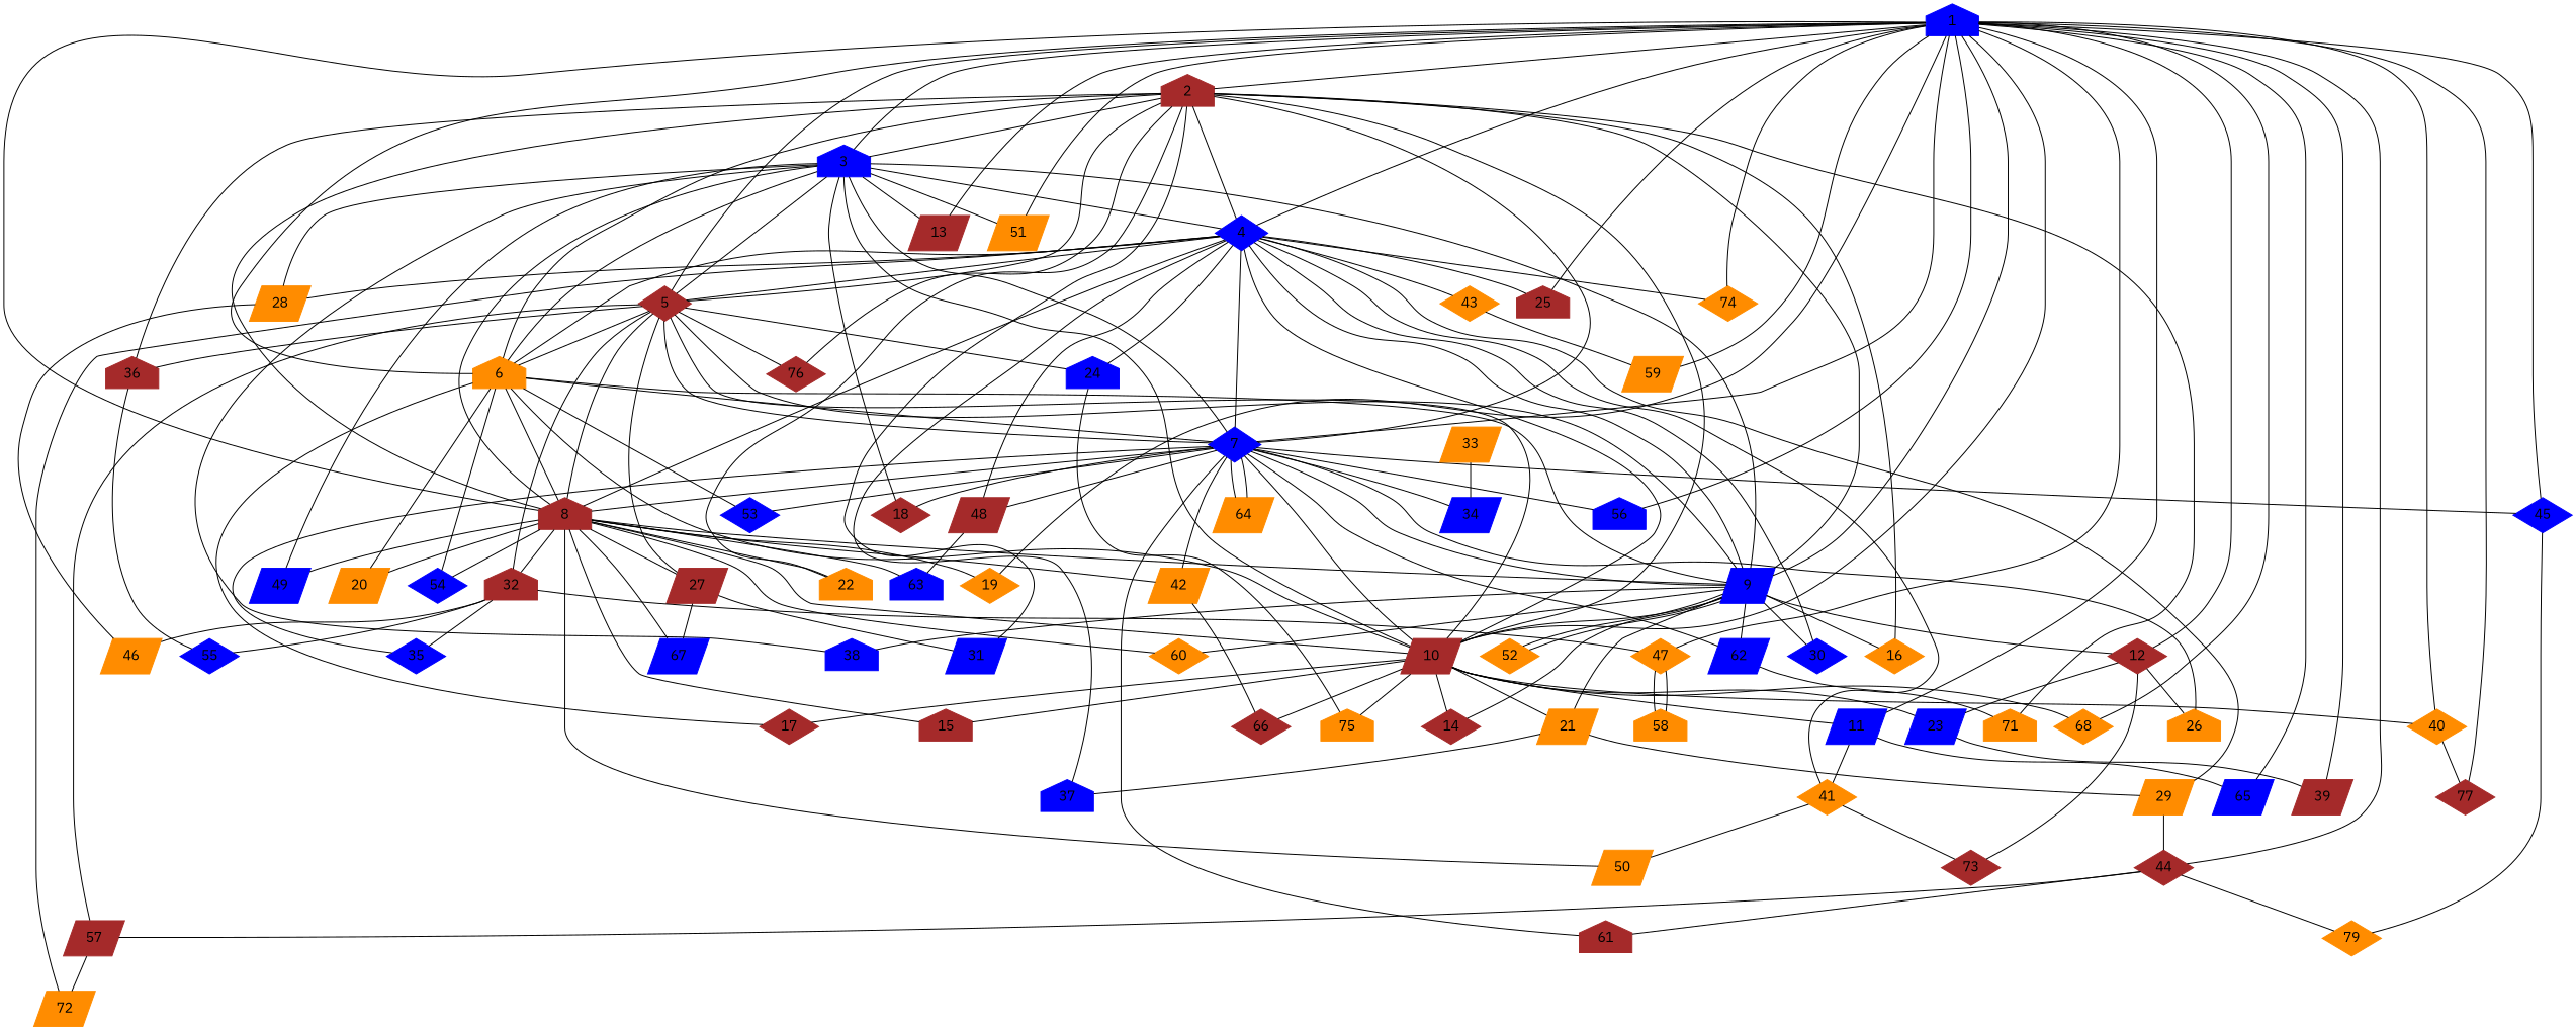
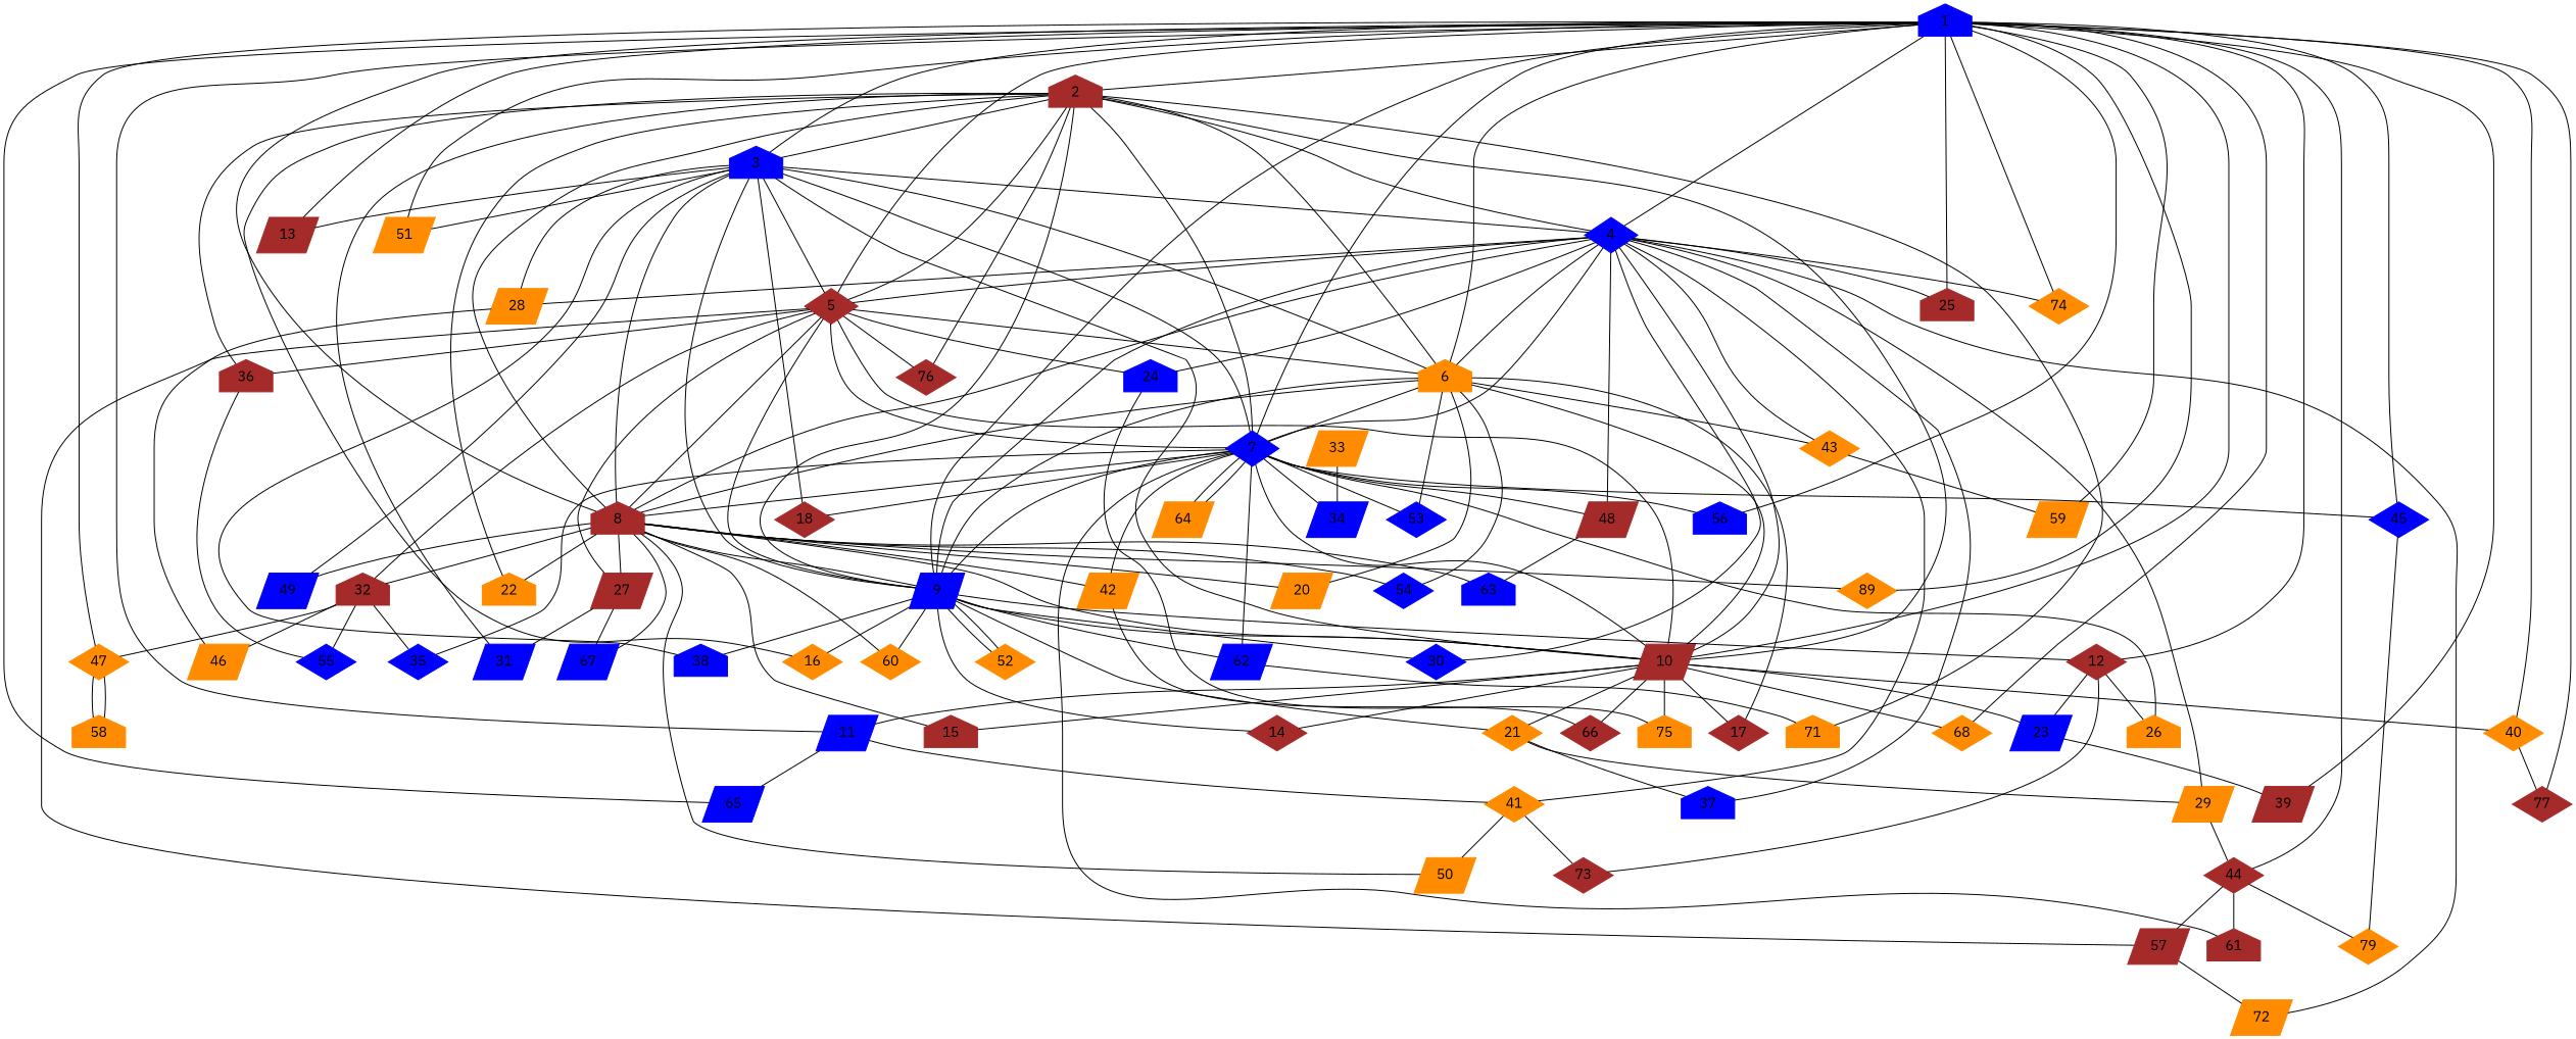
  graph {
    fontname="IBM Plex Sans"
    node [color=darkorange fontname="IBM Plex Sans" shape=diamond style=filled]
    edge [fontname="IBM Plex Sans"]
    1 [color=blue shape=house]
    2 [color=brown shape=house]
    3 [color=blue shape=house]
    4 [color=blue]
    5 [color=brown]
    6 [shape=house]
    7 [color=blue]
    8 [color=brown shape=house]
    9 [color=blue shape=parallelogram]
    10 [color=brown shape=parallelogram]
    11 [color=blue shape=parallelogram]
    12 [color=brown]
    13 [color=brown shape=parallelogram]
-   19
+   19 [label=89]
    25 [color=brown shape=house]
    39 [color=brown shape=parallelogram]
    40
    44 [color=brown]
    45 [color=blue]
    47
    51 [shape=parallelogram]
    56 [color=blue shape=house]
    59 [shape=parallelogram]
    65 [color=blue shape=parallelogram]
    68
    74
    77 [color=brown]
    16
    22 [shape=house]
    31 [color=blue shape=parallelogram]
    36 [color=brown shape=house]
    71 [shape=house]
    76 [color=brown]
    18 [color=brown]
    28 [shape=parallelogram]
    38 [color=blue shape=house]
    49 [color=blue shape=parallelogram]
    24 [color=blue shape=house]
    29 [shape=parallelogram]
    30 [color=blue]
    37 [color=blue shape=house]
    41
    43
    48 [color=brown shape=parallelogram]
    72 [shape=parallelogram]
    27 [color=brown shape=parallelogram]
    32 [color=brown shape=house]
    57 [color=brown shape=parallelogram]
    17 [color=brown]
    20 [shape=parallelogram]
    53 [color=blue]
    54 [color=blue]
    26 [shape=house]
    34 [color=blue shape=parallelogram]
    35 [color=blue]
    42 [shape=parallelogram]
    61 [color=brown shape=house]
    62 [color=blue shape=parallelogram]
    64 [shape=parallelogram]
    15 [color=brown shape=house]
    50 [shape=parallelogram]
    60
    63 [color=blue shape=house]
    67 [color=blue shape=parallelogram]
    14 [color=brown]
-   21 [shape=parallelogram]
+   21
    52
    23 [color=blue shape=parallelogram]
    66 [color=brown]
    75 [shape=house]
    73 [color=brown]
    n72 [label=79]
    58 [shape=house]
    55 [color=blue]
    46 [shape=parallelogram]
    33 [shape=parallelogram]
    1 -- 2
    1 -- 3
    1 -- 4
    1 -- 5
    1 -- 6
    1 -- 7
    1 -- 8
    1 -- 9
    1 -- 10
    1 -- 11
    1 -- 12
    1 -- 13
    1 -- 19
    1 -- 25
    1 -- 39
    1 -- 40
    1 -- 44
    1 -- 45
    1 -- 47
    1 -- 51
    1 -- 56
    1 -- 59
    1 -- 65
    1 -- 68
    1 -- 74
    1 -- 77
    2 -- 3
    2 -- 4
    2 -- 5
    2 -- 6
    2 -- 7
    2 -- 8
    2 -- 9
    2 -- 10
    2 -- 16
    2 -- 22
    2 -- 31
    2 -- 36
    2 -- 71
    2 -- 76
    3 -- 4
    3 -- 5
    3 -- 6
    3 -- 7
    3 -- 8
    3 -- 9
    3 -- 10
    3 -- 13
    3 -- 51
    3 -- 18
    3 -- 28
    3 -- 38
    3 -- 49
    4 -- 5
    4 -- 6
    4 -- 7
    4 -- 8
    4 -- 9
    4 -- 10
    4 -- 25
    4 -- 74
    4 -- 28
    4 -- 24
    4 -- 29
    4 -- 30
    4 -- 37
    4 -- 41
    4 -- 43
    4 -- 48
    4 -- 72
    5 -- 6
    5 -- 7
    5 -- 8
    5 -- 9
    5 -- 10
    5 -- 36
    5 -- 76
    5 -- 24
    5 -- 27
    5 -- 32
    5 -- 57
    6 -- 7
    6 -- 8
    6 -- 9
    6 -- 10
+   6 -- 43
    6 -- 17
    6 -- 20
    6 -- 53
    6 -- 54
    7 -- 8
    7 -- 9
    7 -- 10
    7 -- 45
    7 -- 56
    7 -- 18
    7 -- 48
    7 -- 53
    7 -- 26
    7 -- 34
    7 -- 35
    7 -- 42
    7 -- 61
    7 -- 62
    7 -- 64
    7 -- 64
    8 -- 9
    8 -- 10
    8 -- 19
    8 -- 22
    8 -- 49
    8 -- 27
    8 -- 32
    8 -- 20
    8 -- 54
    8 -- 42
    8 -- 15
    8 -- 50
    8 -- 60
    8 -- 63
    8 -- 67
    9 -- 10
    9 -- 12
    9 -- 16
    9 -- 38
    9 -- 30
    9 -- 62
    9 -- 60
    9 -- 14
    9 -- 21
    9 -- 52
    9 -- 52
    10 -- 11
    10 -- 40
    10 -- 68
    10 -- 17
    10 -- 15
    10 -- 14
    10 -- 21
    10 -- 23
    10 -- 66
    10 -- 75
    11 -- 65
    11 -- 41
    12 -- 26
    12 -- 23
    12 -- 73
    40 -- 77
    44 -- 57
    44 -- 61
    44 -- n72
    45 -- n72
    47 -- 58
    47 -- 58
    36 -- 55
    28 -- 46
    24 -- 75
    29 -- 44
    41 -- 50
    41 -- 73
    43 -- 59
    48 -- 63
    27 -- 31
    27 -- 67
    32 -- 47
    32 -- 35
    32 -- 55
    32 -- 46
    57 -- 72
    42 -- 66
    62 -- 71
    21 -- 29
    21 -- 37
    23 -- 39
    33 -- 34
  }
